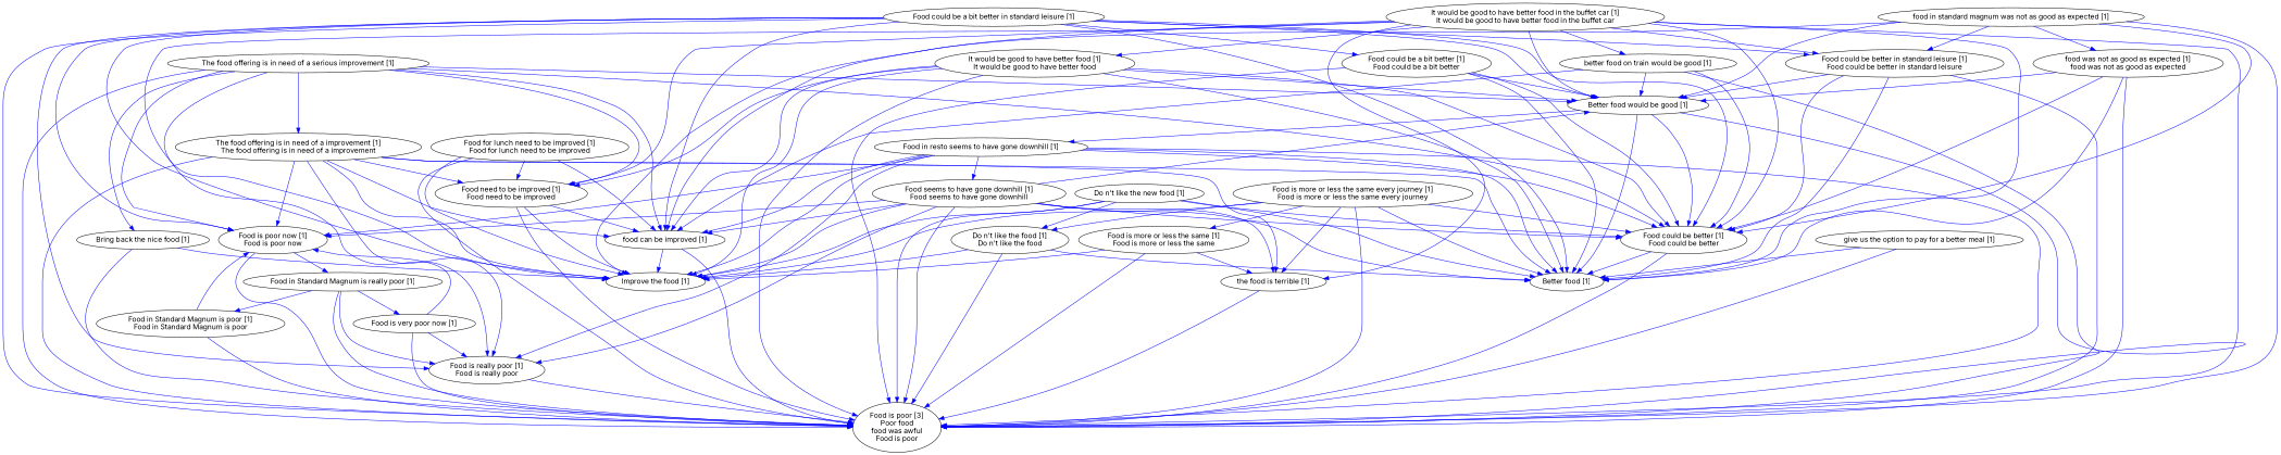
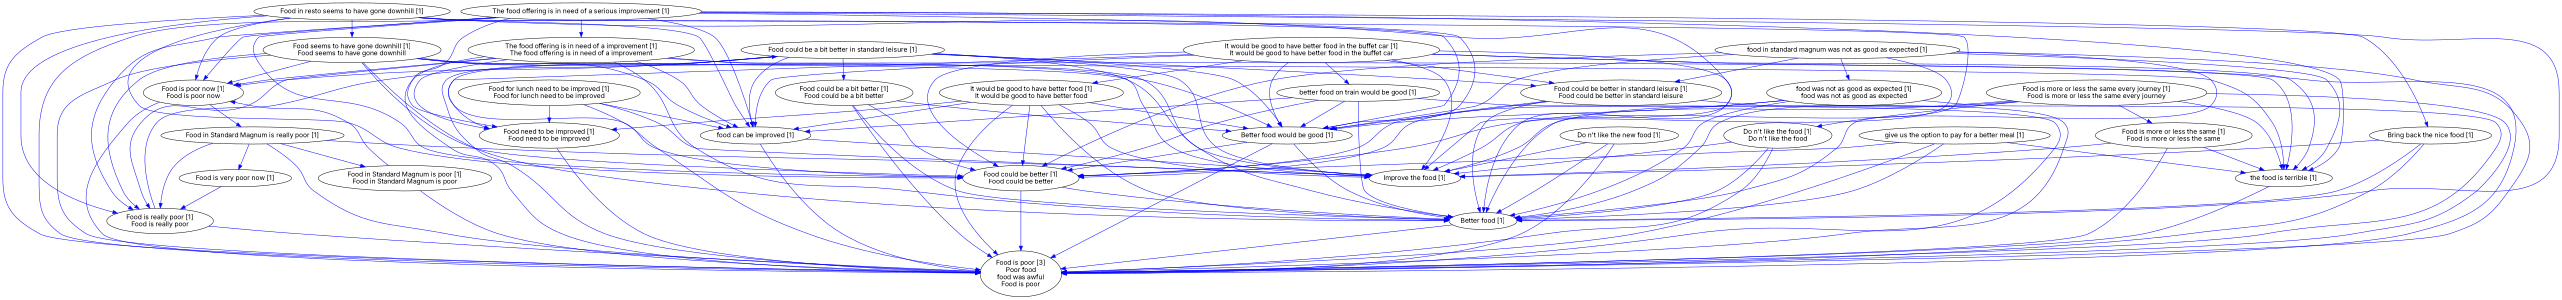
  digraph {
    fontname=Inter
    node [fontname=Inter]
    edge [color=blue fontname=Inter]
    "Better food would be good [1]"
    "Food is poor [3]\nPoor food\nfood was awful\nFood is poor"
    "Better food [1]"
    "Food could be better [1]\nFood could be better"
    "Bring back the nice food [1]"
    "Improve the food [1]"
    "Do n't like the new food [1]"
    "Do n't like the food [1]\nDo n't like the food"
    "Food could be a bit better in standard leisure [1]"
    "Food could be better in standard leisure [1]\nFood could be better in standard leisure"
    "Food could be a bit better [1]\nFood could be a bit better"
    "Food is really poor [1]\nFood is really poor"
    "Food is poor now [1]\nFood is poor now"
    "food can be improved [1]"
    "Food in Standard Magnum is really poor [1]"
    "Food for lunch need to be improved [1]\nFood for lunch need to be improved"
    "Food need to be improved [1]\nFood need to be improved"
    "Food in Standard Magnum is poor [1]\nFood in Standard Magnum is poor"
    "Food is very poor now [1]"
    "Food in resto seems to have gone downhill [1]"
    "Food seems to have gone downhill [1]\nFood seems to have gone downhill"
    "the food is terrible [1]"
    "Food is more or less the same every journey [1]\nFood is more or less the same every journey"
    "Food is more or less the same [1]\nFood is more or less the same"
    "It would be good to have better food in the buffet car [1]\nIt would be good to have better food in the buffet car"
    "It would be good to have better food [1]\nIt would be good to have better food"
    "better food on train would be good [1]"
    "The food offering is in need of a serious improvement [1]"
    "The food offering is in need of a improvement [1]\nThe food offering is in need of a improvement"
    "food in standard magnum was not as good as expected [1]"
    "food was not as good as expected [1]\nfood was not as good as expected"
    "give us the option to pay for a better meal [1]"
    "Better food would be good [1]" -> "Food is poor [3]\nPoor food\nfood was awful\nFood is poor"
    "Better food would be good [1]" -> "Better food [1]"
    "Better food would be good [1]" -> "Food could be better [1]\nFood could be better"
    "Food could be better [1]\nFood could be better" -> "Food is poor [3]\nPoor food\nfood was awful\nFood is poor"
    "Food could be better [1]\nFood could be better" -> "Better food [1]"
    "Bring back the nice food [1]" -> "Food is poor [3]\nPoor food\nfood was awful\nFood is poor"
+   "Bring back the nice food [1]" -> "Better food [1]"
    "Bring back the nice food [1]" -> "Improve the food [1]"
    "Do n't like the new food [1]" -> "Food is poor [3]\nPoor food\nfood was awful\nFood is poor"
    "Do n't like the new food [1]" -> "Better food [1]"
    "Do n't like the new food [1]" -> "Improve the food [1]"
-   "Do n't like the new food [1]" -> "Do n't like the food [1]\nDo n't like the food"
    "Do n't like the food [1]\nDo n't like the food" -> "Food is poor [3]\nPoor food\nfood was awful\nFood is poor"
    "Do n't like the food [1]\nDo n't like the food" -> "Better food [1]"
    "Do n't like the food [1]\nDo n't like the food" -> "Improve the food [1]"
    "Food could be a bit better in standard leisure [1]" -> "Better food would be good [1]"
    "Food could be a bit better in standard leisure [1]" -> "Food is poor [3]\nPoor food\nfood was awful\nFood is poor"
    "Food could be a bit better in standard leisure [1]" -> "Better food [1]"
    "Food could be a bit better in standard leisure [1]" -> "Food could be better [1]\nFood could be better"
    "Food could be a bit better in standard leisure [1]" -> "Improve the food [1]"
    "Food could be a bit better in standard leisure [1]" -> "Food could be better in standard leisure [1]\nFood could be better in standard leisure"
    "Food could be a bit better in standard leisure [1]" -> "Food could be a bit better [1]\nFood could be a bit better"
-   "Food could be a bit better in standard leisure [1]" -> "Food is really poor [1]\nFood is really poor"
+   "Food is really poor [1]\nFood is really poor" -> "Food could be a bit better in standard leisure [1]"
    "Food could be a bit better in standard leisure [1]" -> "Food is poor now [1]\nFood is poor now"
    "Food could be a bit better in standard leisure [1]" -> "food can be improved [1]"
    "Food could be better in standard leisure [1]\nFood could be better in standard leisure" -> "Better food would be good [1]"
    "Food could be better in standard leisure [1]\nFood could be better in standard leisure" -> "Food is poor [3]\nPoor food\nfood was awful\nFood is poor"
    "Food could be better in standard leisure [1]\nFood could be better in standard leisure" -> "Better food [1]"
    "Food could be better in standard leisure [1]\nFood could be better in standard leisure" -> "Food could be better [1]\nFood could be better"
    "Food could be a bit better [1]\nFood could be a bit better" -> "Better food would be good [1]"
    "Food could be a bit better [1]\nFood could be a bit better" -> "Food is poor [3]\nPoor food\nfood was awful\nFood is poor"
    "Food could be a bit better [1]\nFood could be a bit better" -> "Better food [1]"
    "Food could be a bit better [1]\nFood could be a bit better" -> "Food could be better [1]\nFood could be better"
    "Food is really poor [1]\nFood is really poor" -> "Food is poor [3]\nPoor food\nfood was awful\nFood is poor"
    "Food is poor now [1]\nFood is poor now" -> "Food is poor [3]\nPoor food\nfood was awful\nFood is poor"
    "Food is poor now [1]\nFood is poor now" -> "Food in Standard Magnum is really poor [1]"
    "food can be improved [1]" -> "Food is poor [3]\nPoor food\nfood was awful\nFood is poor"
    "food can be improved [1]" -> "Improve the food [1]"
    "Food in Standard Magnum is really poor [1]" -> "Food is poor [3]\nPoor food\nfood was awful\nFood is poor"
    "Food in Standard Magnum is really poor [1]" -> "Food is really poor [1]\nFood is really poor"
    "Food in Standard Magnum is really poor [1]" -> "Food in Standard Magnum is poor [1]\nFood in Standard Magnum is poor"
    "Food in Standard Magnum is really poor [1]" -> "Food is very poor now [1]"
    "Food for lunch need to be improved [1]\nFood for lunch need to be improved" -> "Food is poor [3]\nPoor food\nfood was awful\nFood is poor"
    "Food for lunch need to be improved [1]\nFood for lunch need to be improved" -> "Improve the food [1]"
    "Food for lunch need to be improved [1]\nFood for lunch need to be improved" -> "food can be improved [1]"
    "Food for lunch need to be improved [1]\nFood for lunch need to be improved" -> "Food need to be improved [1]\nFood need to be improved"
    "Food need to be improved [1]\nFood need to be improved" -> "Food is poor [3]\nPoor food\nfood was awful\nFood is poor"
-   "Food need to be improved [1]\nFood need to be improved" -> "Improve the food [1]"
-   "Food need to be improved [1]\nFood need to be improved" -> "food can be improved [1]"
+   "Food in Standard Magnum is really poor [1]" -> "Improve the food [1]"
    "Food in Standard Magnum is poor [1]\nFood in Standard Magnum is poor" -> "Food is poor [3]\nPoor food\nfood was awful\nFood is poor"
    "Food in Standard Magnum is poor [1]\nFood in Standard Magnum is poor" -> "Food is poor now [1]\nFood is poor now"
-   "Food is very poor now [1]" -> "Food is poor [3]\nPoor food\nfood was awful\nFood is poor"
+   "Better food [1]" -> "Food is poor [3]\nPoor food\nfood was awful\nFood is poor"
    "Food is very poor now [1]" -> "Food is really poor [1]\nFood is really poor"
-   "Food is very poor now [1]" -> "Food is poor now [1]\nFood is poor now"
-   "Better food would be good [1]" -> "Food in resto seems to have gone downhill [1]"
+   "Food in resto seems to have gone downhill [1]" -> "Better food would be good [1]"
    "Food in resto seems to have gone downhill [1]" -> "Food is poor [3]\nPoor food\nfood was awful\nFood is poor"
    "Food in resto seems to have gone downhill [1]" -> "Better food [1]"
    "Food in resto seems to have gone downhill [1]" -> "Food could be better [1]\nFood could be better"
    "Food in resto seems to have gone downhill [1]" -> "Improve the food [1]"
    "Food in resto seems to have gone downhill [1]" -> "Food is really poor [1]\nFood is really poor"
    "Food in resto seems to have gone downhill [1]" -> "Food is poor now [1]\nFood is poor now"
    "Food in resto seems to have gone downhill [1]" -> "food can be improved [1]"
    "Food in resto seems to have gone downhill [1]" -> "Food seems to have gone downhill [1]\nFood seems to have gone downhill"
    "Food seems to have gone downhill [1]\nFood seems to have gone downhill" -> "Better food would be good [1]"
    "Food seems to have gone downhill [1]\nFood seems to have gone downhill" -> "Food is poor [3]\nPoor food\nfood was awful\nFood is poor"
    "Food seems to have gone downhill [1]\nFood seems to have gone downhill" -> "Better food [1]"
    "Food seems to have gone downhill [1]\nFood seems to have gone downhill" -> "Food could be better [1]\nFood could be better"
    "Food seems to have gone downhill [1]\nFood seems to have gone downhill" -> "Improve the food [1]"
    "Food seems to have gone downhill [1]\nFood seems to have gone downhill" -> "Food is really poor [1]\nFood is really poor"
    "Food seems to have gone downhill [1]\nFood seems to have gone downhill" -> "Food is poor now [1]\nFood is poor now"
    "Food seems to have gone downhill [1]\nFood seems to have gone downhill" -> "food can be improved [1]"
    "Food seems to have gone downhill [1]\nFood seems to have gone downhill" -> "the food is terrible [1]"
    "the food is terrible [1]" -> "Food is poor [3]\nPoor food\nfood was awful\nFood is poor"
    "Food is more or less the same every journey [1]\nFood is more or less the same every journey" -> "Food is poor [3]\nPoor food\nfood was awful\nFood is poor"
    "Food is more or less the same every journey [1]\nFood is more or less the same every journey" -> "Better food [1]"
    "Food is more or less the same every journey [1]\nFood is more or less the same every journey" -> "Food could be better [1]\nFood could be better"
    "Food is more or less the same every journey [1]\nFood is more or less the same every journey" -> "Improve the food [1]"
    "Food is more or less the same every journey [1]\nFood is more or less the same every journey" -> "Do n't like the food [1]\nDo n't like the food"
    "Food is more or less the same every journey [1]\nFood is more or less the same every journey" -> "the food is terrible [1]"
    "Food is more or less the same every journey [1]\nFood is more or less the same every journey" -> "Food is more or less the same [1]\nFood is more or less the same"
    "Food is more or less the same [1]\nFood is more or less the same" -> "Food is poor [3]\nPoor food\nfood was awful\nFood is poor"
    "Food is more or less the same [1]\nFood is more or less the same" -> "Improve the food [1]"
    "Food is more or less the same [1]\nFood is more or less the same" -> "the food is terrible [1]"
    "It would be good to have better food in the buffet car [1]\nIt would be good to have better food in the buffet car" -> "Better food would be good [1]"
    "It would be good to have better food in the buffet car [1]\nIt would be good to have better food in the buffet car" -> "Food is poor [3]\nPoor food\nfood was awful\nFood is poor"
    "It would be good to have better food in the buffet car [1]\nIt would be good to have better food in the buffet car" -> "Better food [1]"
    "It would be good to have better food in the buffet car [1]\nIt would be good to have better food in the buffet car" -> "Food could be better [1]\nFood could be better"
    "It would be good to have better food in the buffet car [1]\nIt would be good to have better food in the buffet car" -> "Improve the food [1]"
    "It would be good to have better food in the buffet car [1]\nIt would be good to have better food in the buffet car" -> "Food could be better in standard leisure [1]\nFood could be better in standard leisure"
    "It would be good to have better food in the buffet car [1]\nIt would be good to have better food in the buffet car" -> "food can be improved [1]"
    "It would be good to have better food in the buffet car [1]\nIt would be good to have better food in the buffet car" -> "Food need to be improved [1]\nFood need to be improved"
    "It would be good to have better food in the buffet car [1]\nIt would be good to have better food in the buffet car" -> "the food is terrible [1]"
    "It would be good to have better food in the buffet car [1]\nIt would be good to have better food in the buffet car" -> "It would be good to have better food [1]\nIt would be good to have better food"
    "It would be good to have better food in the buffet car [1]\nIt would be good to have better food in the buffet car" -> "better food on train would be good [1]"
    "It would be good to have better food [1]\nIt would be good to have better food" -> "Better food would be good [1]"
    "It would be good to have better food [1]\nIt would be good to have better food" -> "Food is poor [3]\nPoor food\nfood was awful\nFood is poor"
    "It would be good to have better food [1]\nIt would be good to have better food" -> "Better food [1]"
    "It would be good to have better food [1]\nIt would be good to have better food" -> "Food could be better [1]\nFood could be better"
    "It would be good to have better food [1]\nIt would be good to have better food" -> "Improve the food [1]"
    "It would be good to have better food [1]\nIt would be good to have better food" -> "food can be improved [1]"
    "It would be good to have better food [1]\nIt would be good to have better food" -> "Food need to be improved [1]\nFood need to be improved"
    "better food on train would be good [1]" -> "Better food would be good [1]"
    "better food on train would be good [1]" -> "Food is poor [3]\nPoor food\nfood was awful\nFood is poor"
+   "better food on train would be good [1]" -> "Better food [1]"
    "better food on train would be good [1]" -> "Food could be better [1]\nFood could be better"
    "better food on train would be good [1]" -> "food can be improved [1]"
    "The food offering is in need of a serious improvement [1]" -> "Better food would be good [1]"
    "The food offering is in need of a serious improvement [1]" -> "Food is poor [3]\nPoor food\nfood was awful\nFood is poor"
+   "The food offering is in need of a serious improvement [1]" -> "Better food [1]"
    "The food offering is in need of a serious improvement [1]" -> "Food could be better [1]\nFood could be better"
    "The food offering is in need of a serious improvement [1]" -> "Bring back the nice food [1]"
    "The food offering is in need of a serious improvement [1]" -> "Food is really poor [1]\nFood is really poor"
    "The food offering is in need of a serious improvement [1]" -> "Food is poor now [1]\nFood is poor now"
    "The food offering is in need of a serious improvement [1]" -> "food can be improved [1]"
    "The food offering is in need of a serious improvement [1]" -> "Food need to be improved [1]\nFood need to be improved"
+   "The food offering is in need of a serious improvement [1]" -> "the food is terrible [1]"
    "The food offering is in need of a serious improvement [1]" -> "The food offering is in need of a improvement [1]\nThe food offering is in need of a improvement"
    "The food offering is in need of a improvement [1]\nThe food offering is in need of a improvement" -> "Food is poor [3]\nPoor food\nfood was awful\nFood is poor"
    "The food offering is in need of a improvement [1]\nThe food offering is in need of a improvement" -> "Better food [1]"
    "The food offering is in need of a improvement [1]\nThe food offering is in need of a improvement" -> "Improve the food [1]"
    "The food offering is in need of a improvement [1]\nThe food offering is in need of a improvement" -> "Food is really poor [1]\nFood is really poor"
    "The food offering is in need of a improvement [1]\nThe food offering is in need of a improvement" -> "Food is poor now [1]\nFood is poor now"
    "The food offering is in need of a improvement [1]\nThe food offering is in need of a improvement" -> "food can be improved [1]"
    "The food offering is in need of a improvement [1]\nThe food offering is in need of a improvement" -> "Food need to be improved [1]\nFood need to be improved"
    "The food offering is in need of a improvement [1]\nThe food offering is in need of a improvement" -> "the food is terrible [1]"
    "food in standard magnum was not as good as expected [1]" -> "Better food would be good [1]"
    "food in standard magnum was not as good as expected [1]" -> "Food is poor [3]\nPoor food\nfood was awful\nFood is poor"
+   "food in standard magnum was not as good as expected [1]" -> "Better food [1]"
    "food in standard magnum was not as good as expected [1]" -> "Food could be better [1]\nFood could be better"
    "food in standard magnum was not as good as expected [1]" -> "Improve the food [1]"
    "food in standard magnum was not as good as expected [1]" -> "Food could be better in standard leisure [1]\nFood could be better in standard leisure"
+   "food in standard magnum was not as good as expected [1]" -> "the food is terrible [1]"
    "food in standard magnum was not as good as expected [1]" -> "food was not as good as expected [1]\nfood was not as good as expected"
    "food was not as good as expected [1]\nfood was not as good as expected" -> "Better food would be good [1]"
    "food was not as good as expected [1]\nfood was not as good as expected" -> "Food is poor [3]\nPoor food\nfood was awful\nFood is poor"
    "food was not as good as expected [1]\nfood was not as good as expected" -> "Better food [1]"
    "food was not as good as expected [1]\nfood was not as good as expected" -> "Food could be better [1]\nFood could be better"
    "give us the option to pay for a better meal [1]" -> "Food is poor [3]\nPoor food\nfood was awful\nFood is poor"
    "give us the option to pay for a better meal [1]" -> "Better food [1]"
-   "Do n't like the new food [1]" -> "Food could be better [1]\nFood could be better"
+   "give us the option to pay for a better meal [1]" -> "Food could be better [1]\nFood could be better"
+   "give us the option to pay for a better meal [1]" -> "the food is terrible [1]"
  }
